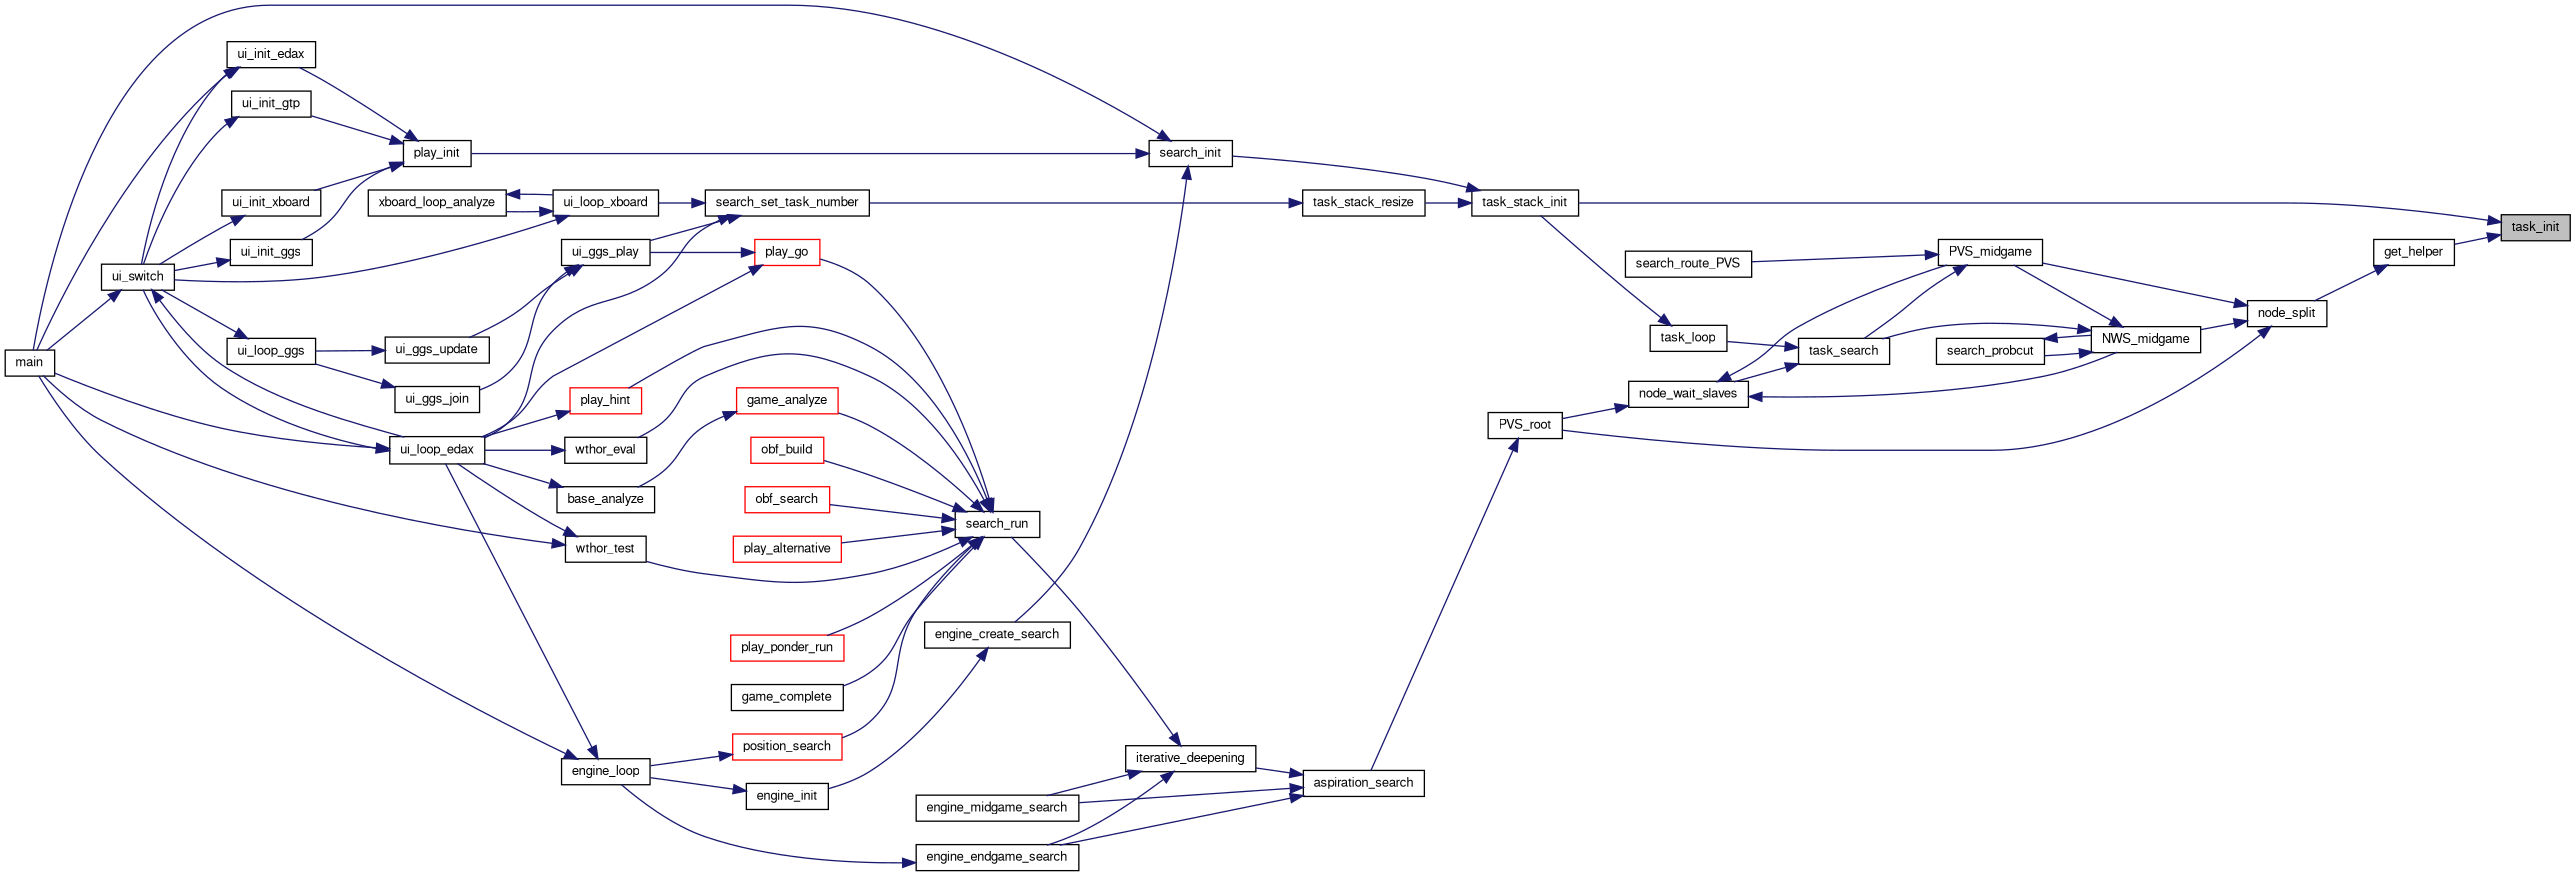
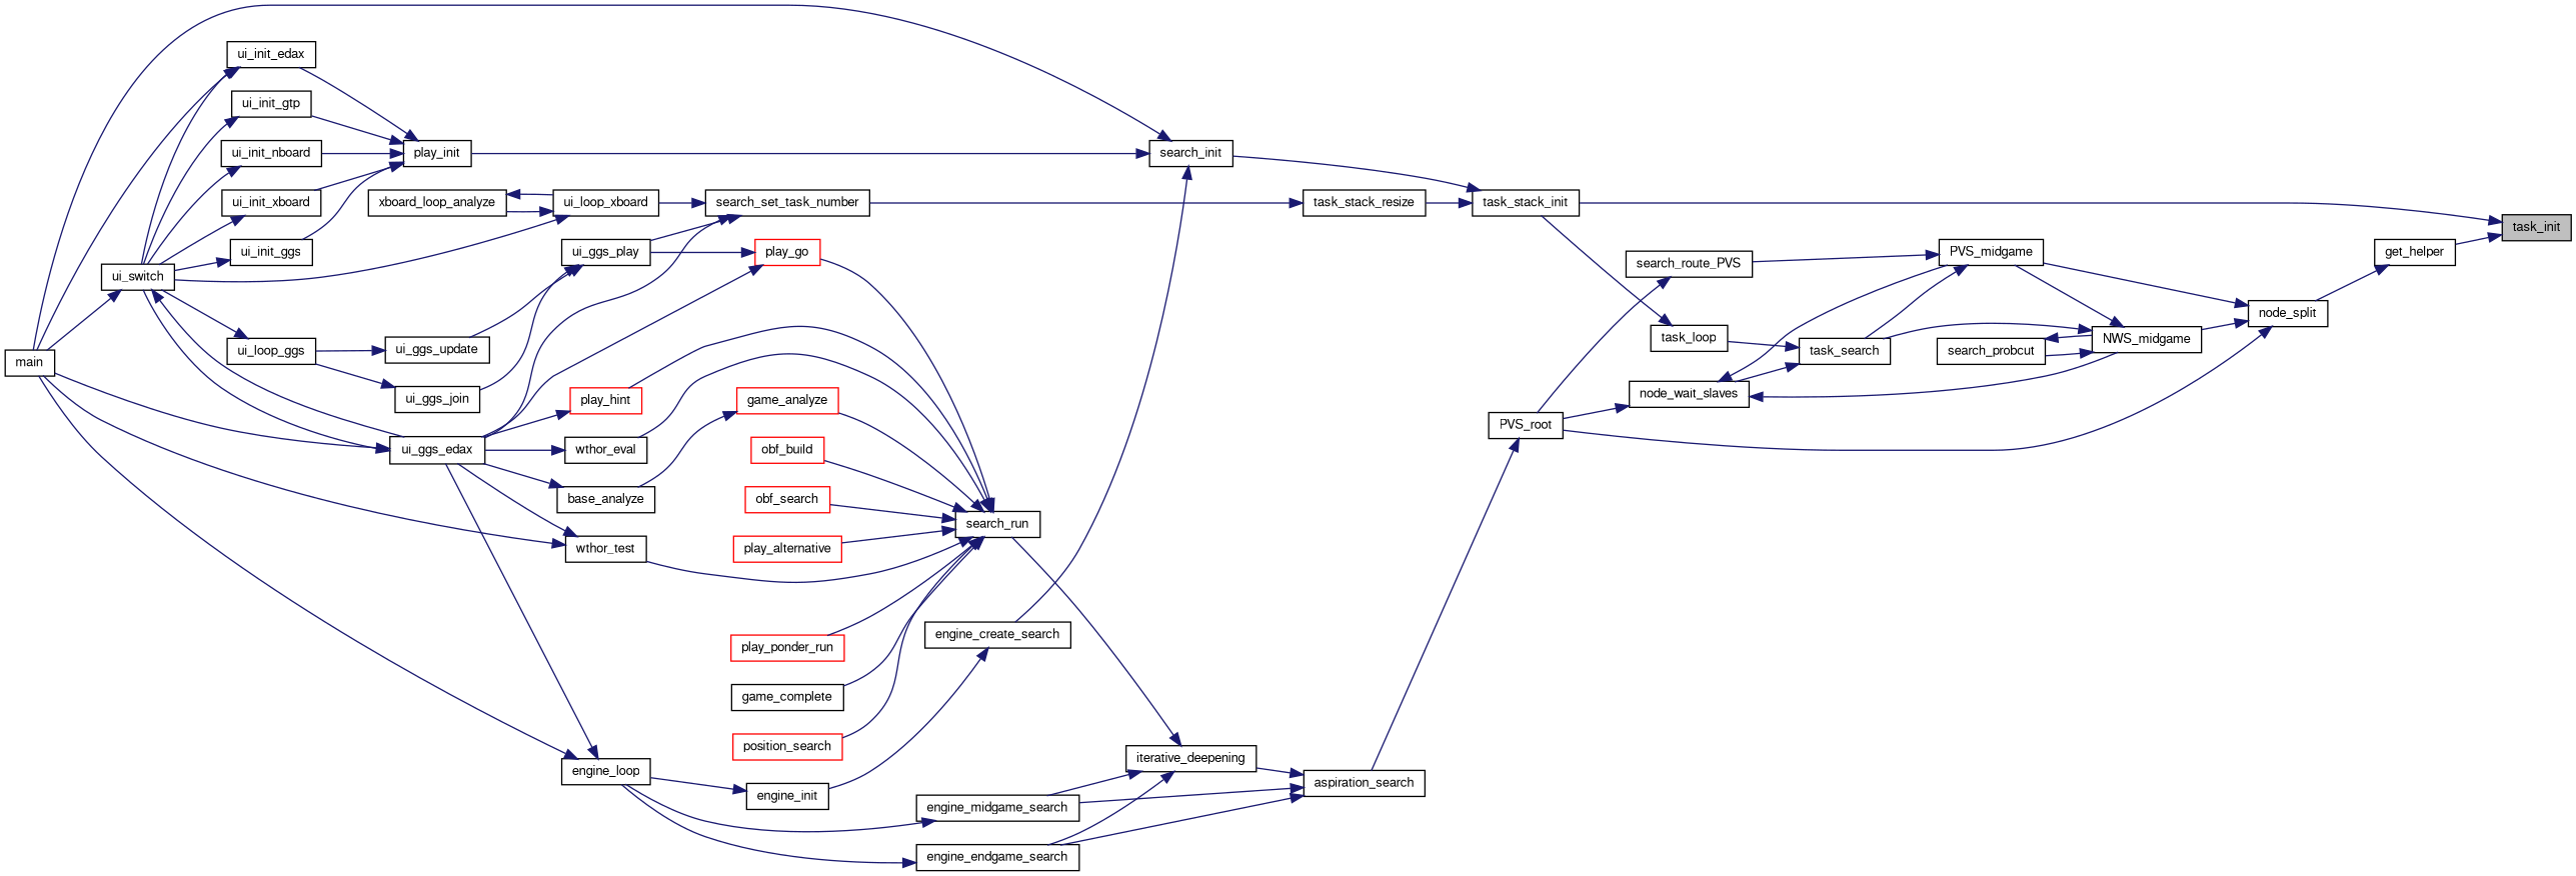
  digraph {
    rankdir=RL
    node [color=black fontname=FreeSans fontsize=10 shape=record]
    edge [color=midnightblue dir=back fontname=FreeSans fontsize=10 labelfontname=FreeSans labelfontsize=10 style=solid]
    n1 [fillcolor=grey75 fontcolor=black height=0.2 label=task_init style=filled width=0.4]
    n2 [height=0.2 label=get_helper width=0.4]
    n3 [height=0.2 label=task_stack_init width=0.4]
    n4 [height=0.2 label=node_split width=0.4]
    n5 [height=0.2 label=search_init width=0.4]
    n6 [height=0.2 label=task_stack_resize width=0.4]
    n7 [height=0.2 label=NWS_midgame width=0.4]
    n8 [height=0.2 label=PVS_midgame width=0.4]
    n9 [height=0.2 label=PVS_root width=0.4]
    n10 [height=0.2 label=task_search width=0.4]
    n11 [height=0.2 label=search_probcut width=0.4]
    n12 [height=0.2 label=search_route_PVS width=0.4]
    n13 [height=0.2 label=aspiration_search width=0.4]
    n14 [height=0.2 label=node_wait_slaves width=0.4]
    n15 [height=0.2 label=task_loop width=0.4]
    n16 [height=0.2 label=engine_endgame_search width=0.4]
    n17 [height=0.2 label=engine_midgame_search width=0.4]
    n18 [height=0.2 label=iterative_deepening width=0.4]
    n19 [height=0.2 label=engine_loop width=0.4]
    n20 [height=0.2 label=search_run width=0.4]
    n21 [height=0.2 label=main width=0.4]
-   n22 [height=0.2 label=ui_loop_edax width=0.4]
+   n22 [height=0.2 label=ui_ggs_edax width=0.4]
    n23 [height=0.2 label=ui_switch width=0.4]
    n24 [color=red height=0.2 label=game_analyze width=0.4]
    n25 [height=0.2 label=game_complete width=0.4]
    n26 [color=red height=0.2 label=obf_build width=0.4]
    n27 [color=red height=0.2 label=obf_search width=0.4]
    n28 [color=red height=0.2 label=play_alternative width=0.4]
    n29 [color=red height=0.2 label=play_go width=0.4]
    n30 [color=red height=0.2 label=play_hint width=0.4]
    n31 [color=red height=0.2 label=play_ponder_run width=0.4]
    n32 [color=red height=0.2 label=position_search width=0.4]
    n33 [height=0.2 label=wthor_eval width=0.4]
    n34 [height=0.2 label=wthor_test width=0.4]
    n35 [height=0.2 label=base_analyze width=0.4]
    n36 [height=0.2 label=ui_ggs_play width=0.4]
    n37 [height=0.2 label=ui_ggs_join width=0.4]
    n38 [height=0.2 label=ui_ggs_update width=0.4]
    n39 [height=0.2 label=ui_loop_ggs width=0.4]
    n40 [height=0.2 label=engine_create_search width=0.4]
    n41 [height=0.2 label=play_init width=0.4]
    n42 [height=0.2 label=search_set_task_number width=0.4]
    n43 [height=0.2 label=engine_init width=0.4]
    n44 [height=0.2 label=ui_init_edax width=0.4]
    n45 [height=0.2 label=ui_init_ggs width=0.4]
    n46 [height=0.2 label=ui_init_gtp width=0.4]
+   n47 [height=0.2 label=ui_init_nboard width=0.4]
    n48 [height=0.2 label=ui_init_xboard width=0.4]
    n49 [height=0.2 label=ui_loop_xboard width=0.4]
    n50 [height=0.2 label=xboard_loop_analyze width=0.4]
    n1 -> n2
    n1 -> n3
    n2 -> n4
    n3 -> n5
    n3 -> n6
    n4 -> n7
    n4 -> n8
    n4 -> n9
    n5 -> n21
    n5 -> n40
    n5 -> n41
    n6 -> n42
    n7 -> n8
    n7 -> n10
    n7 -> n11
    n8 -> n10
    n8 -> n12
    n9 -> n13
    n10 -> n14
    n10 -> n15
    n11 -> n7
+   n12 -> n9
    n13 -> n16
    n13 -> n17
    n13 -> n18
    n14 -> n7
    n14 -> n8
    n14 -> n9
    n15 -> n3
    n16 -> n19
-   n32 -> n19
+   n17 -> n19
    n18 -> n16
    n18 -> n17
    n18 -> n20
    n19 -> n21
    n19 -> n22
    n20 -> n24
    n20 -> n25
    n20 -> n26
    n20 -> n27
    n20 -> n28
    n20 -> n29
    n20 -> n30
    n20 -> n31
    n20 -> n32
    n20 -> n33
    n20 -> n34
    n22 -> n21
    n22 -> n23
    n23 -> n21
    n23 -> n22
    n24 -> n35
    n29 -> n22
    n29 -> n36
    n30 -> n22
    n33 -> n22
    n34 -> n21
    n34 -> n22
    n35 -> n22
    n36 -> n37
    n36 -> n38
    n37 -> n39
    n38 -> n39
    n39 -> n23
    n40 -> n43
    n41 -> n44
    n41 -> n45
    n41 -> n46
+   n41 -> n47
    n41 -> n48
    n42 -> n22
    n42 -> n36
    n42 -> n49
    n43 -> n19
    n44 -> n21
    n44 -> n23
    n45 -> n23
    n46 -> n23
+   n47 -> n23
    n48 -> n23
    n49 -> n23
    n49 -> n50
    n50 -> n49
  }
